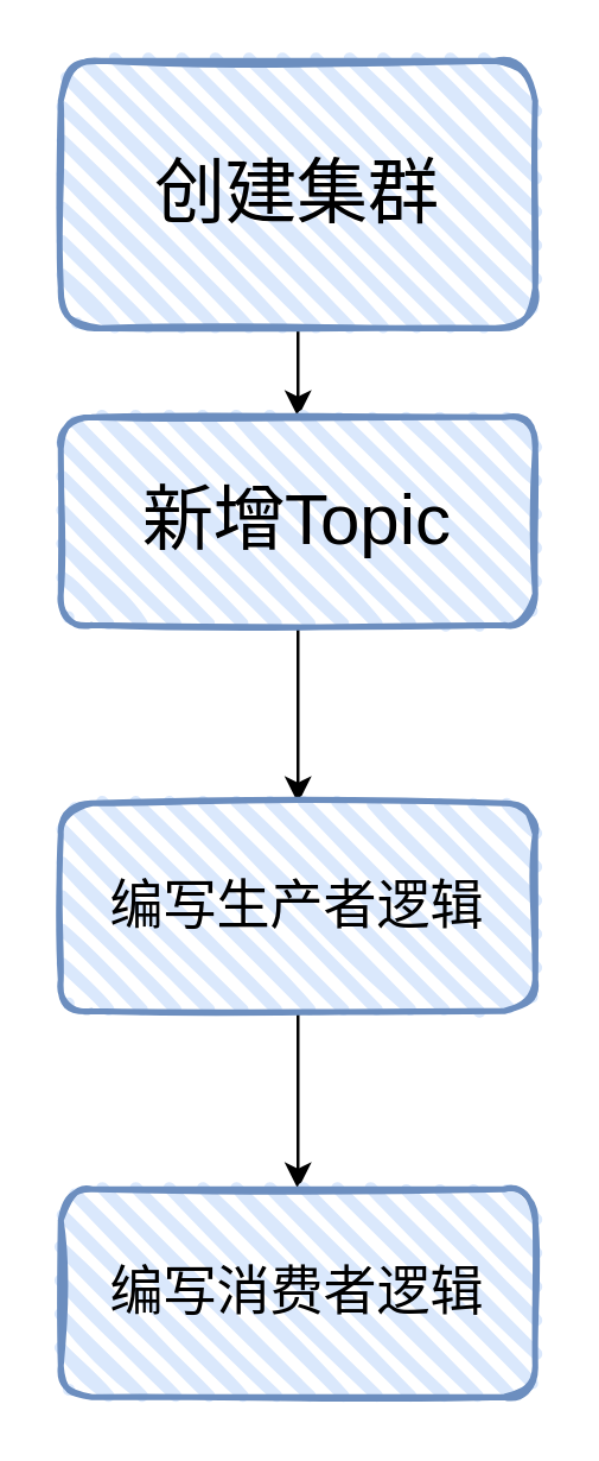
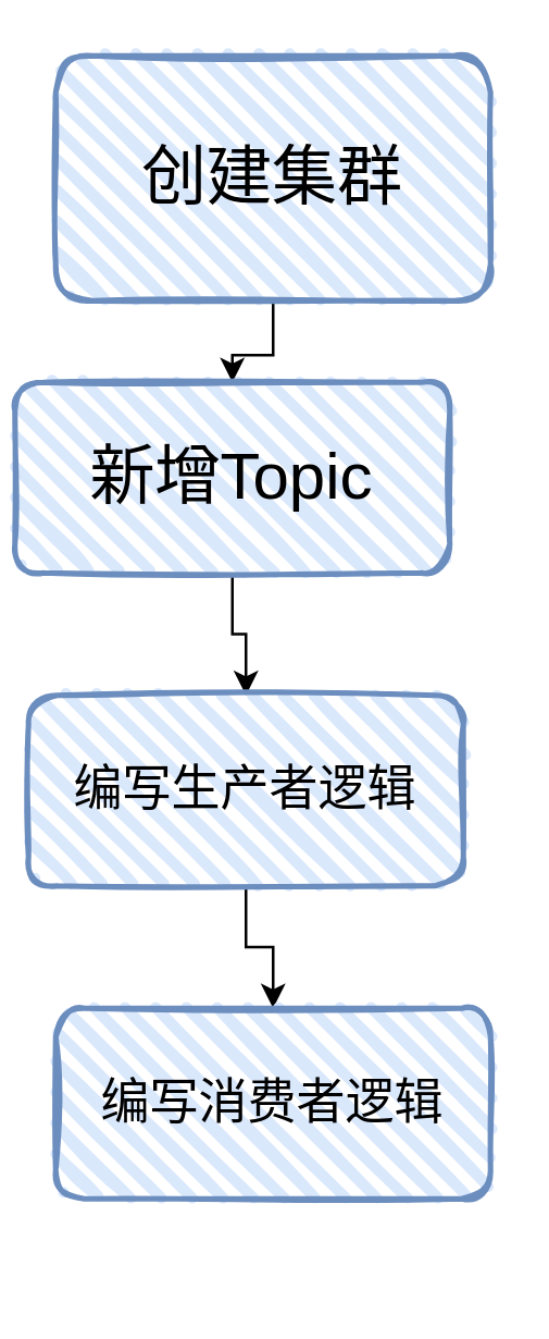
  <mxCell id="0" />
  <mxCell id="1" parent="0" />
  <mxCell id="2" style="edgeStyle=orthogonalEdgeStyle;rounded=0;orthogonalLoop=1;jettySize=auto;html=1;entryX=0.5;entryY=0;entryDx=0;entryDy=0;fontSize=18;" edge="1" parent="1" source="3" target="5"><mxGeometry relative="1" as="geometry" /></mxCell>
  <mxCell id="3" value="&lt;font style=&quot;font-size: 24px;&quot;&gt;创建集群&lt;/font&gt;" style="rounded=1;whiteSpace=wrap;html=1;strokeWidth=2;fillWeight=4;hachureGap=8;hachureAngle=45;fillColor=#dae8fc;sketch=1;strokeColor=#6c8ebf;" vertex="1" parent="1"><mxGeometry x="20" y="20" width="160" height="90" as="geometry" /></mxCell>
  <mxCell id="4" value="" style="edgeStyle=orthogonalEdgeStyle;rounded=0;orthogonalLoop=1;jettySize=auto;html=1;fontSize=18;" edge="1" parent="1" source="5" target="7"><mxGeometry relative="1" as="geometry" /></mxCell>
- <mxCell id="5" value="&lt;font style=&quot;font-size: 24px;&quot;&gt;新增Topic&lt;/font&gt;" style="rounded=1;whiteSpace=wrap;html=1;strokeWidth=2;fillWeight=4;hachureGap=8;hachureAngle=45;fillColor=#dae8fc;sketch=1;strokeColor=#6c8ebf;" vertex="1" parent="1"><mxGeometry x="20" y="140" width="160" height="70" as="geometry" /></mxCell>
+ <mxCell id="5" value="&lt;font style=&quot;font-size: 24px;&quot;&gt;新增Topic&lt;/font&gt;" style="rounded=1;whiteSpace=wrap;html=1;strokeWidth=2;fillWeight=4;hachureGap=8;hachureAngle=45;fillColor=#dae8fc;sketch=1;strokeColor=#6c8ebf;" vertex="1" parent="1"><mxGeometry x="5" y="140" width="160" height="70" as="geometry" /></mxCell>
  <mxCell id="6" value="" style="edgeStyle=orthogonalEdgeStyle;rounded=0;orthogonalLoop=1;jettySize=auto;html=1;fontSize=18;" edge="1" parent="1" source="7" target="8"><mxGeometry relative="1" as="geometry" /></mxCell>
- <mxCell id="7" value="&lt;font style=&quot;font-size: 18px;&quot;&gt;编写生产者逻辑&lt;/font&gt;" style="rounded=1;whiteSpace=wrap;html=1;strokeWidth=2;fillWeight=4;hachureGap=8;hachureAngle=45;fillColor=#dae8fc;sketch=1;strokeColor=#6c8ebf;" vertex="1" parent="1"><mxGeometry x="20" y="270" width="160" height="70" as="geometry" /></mxCell>
- <mxCell id="8" value="&lt;font style=&quot;font-size: 18px;&quot;&gt;编写消费者逻辑&lt;/font&gt;" style="rounded=1;whiteSpace=wrap;html=1;strokeWidth=2;fillWeight=4;hachureGap=8;hachureAngle=45;fillColor=#dae8fc;sketch=1;strokeColor=#6c8ebf;" vertex="1" parent="1"><mxGeometry x="20" y="400" width="160" height="70" as="geometry" /></mxCell>
+ <mxCell id="7" value="&lt;font style=&quot;font-size: 18px;&quot;&gt;编写生产者逻辑&lt;/font&gt;" style="rounded=1;whiteSpace=wrap;html=1;strokeWidth=2;fillWeight=4;hachureGap=8;hachureAngle=45;fillColor=#dae8fc;sketch=1;strokeColor=#6c8ebf;" vertex="1" parent="1"><mxGeometry x="10" y="255" width="160" height="70" as="geometry" /></mxCell>
+ <mxCell id="8" value="&lt;font style=&quot;font-size: 18px;&quot;&gt;编写消费者逻辑&lt;/font&gt;" style="rounded=1;whiteSpace=wrap;html=1;strokeWidth=2;fillWeight=4;hachureGap=8;hachureAngle=45;fillColor=#dae8fc;sketch=1;strokeColor=#6c8ebf;" vertex="1" parent="1"><mxGeometry x="20" y="370" width="160" height="70" as="geometry" /></mxCell>
